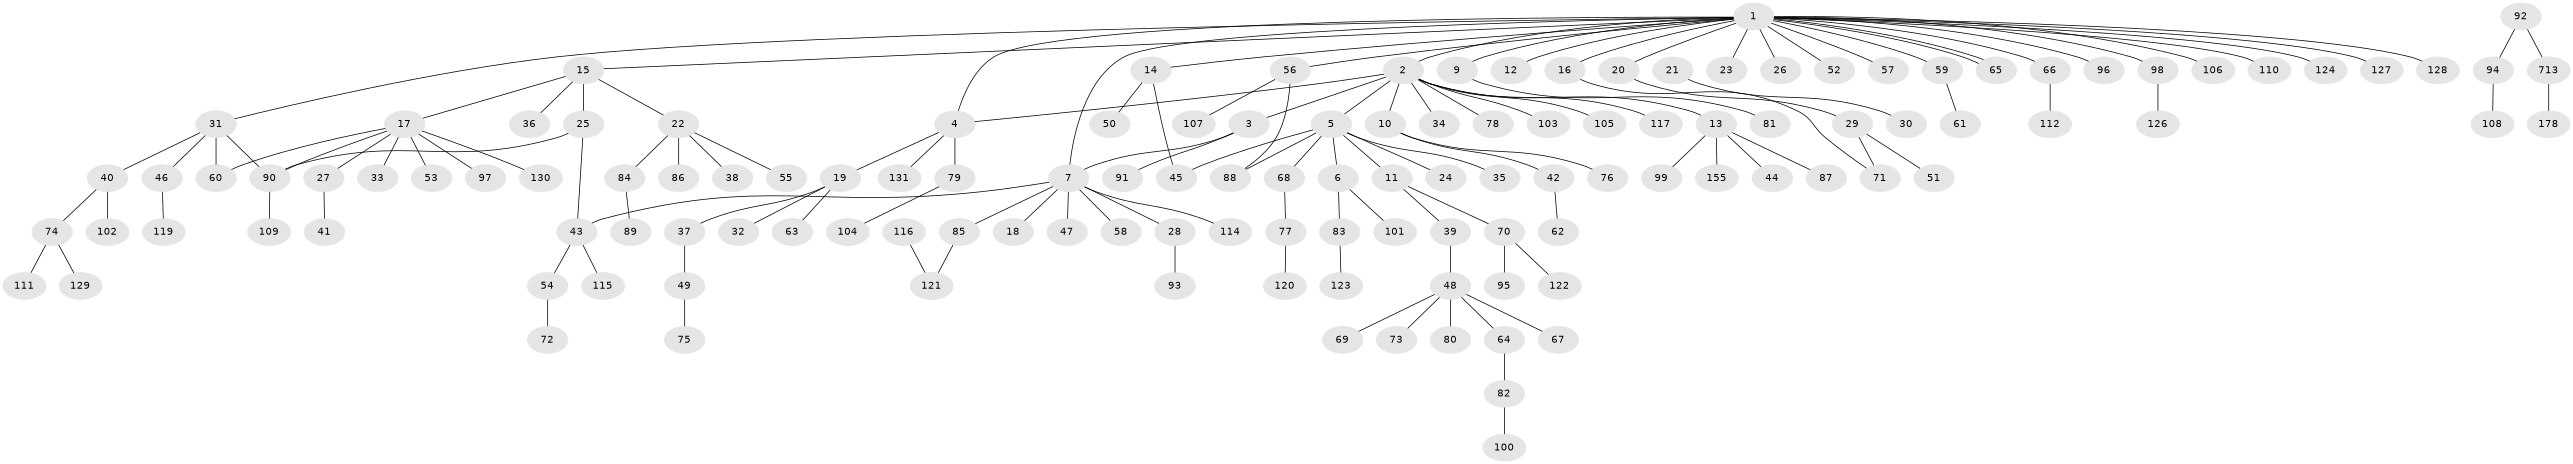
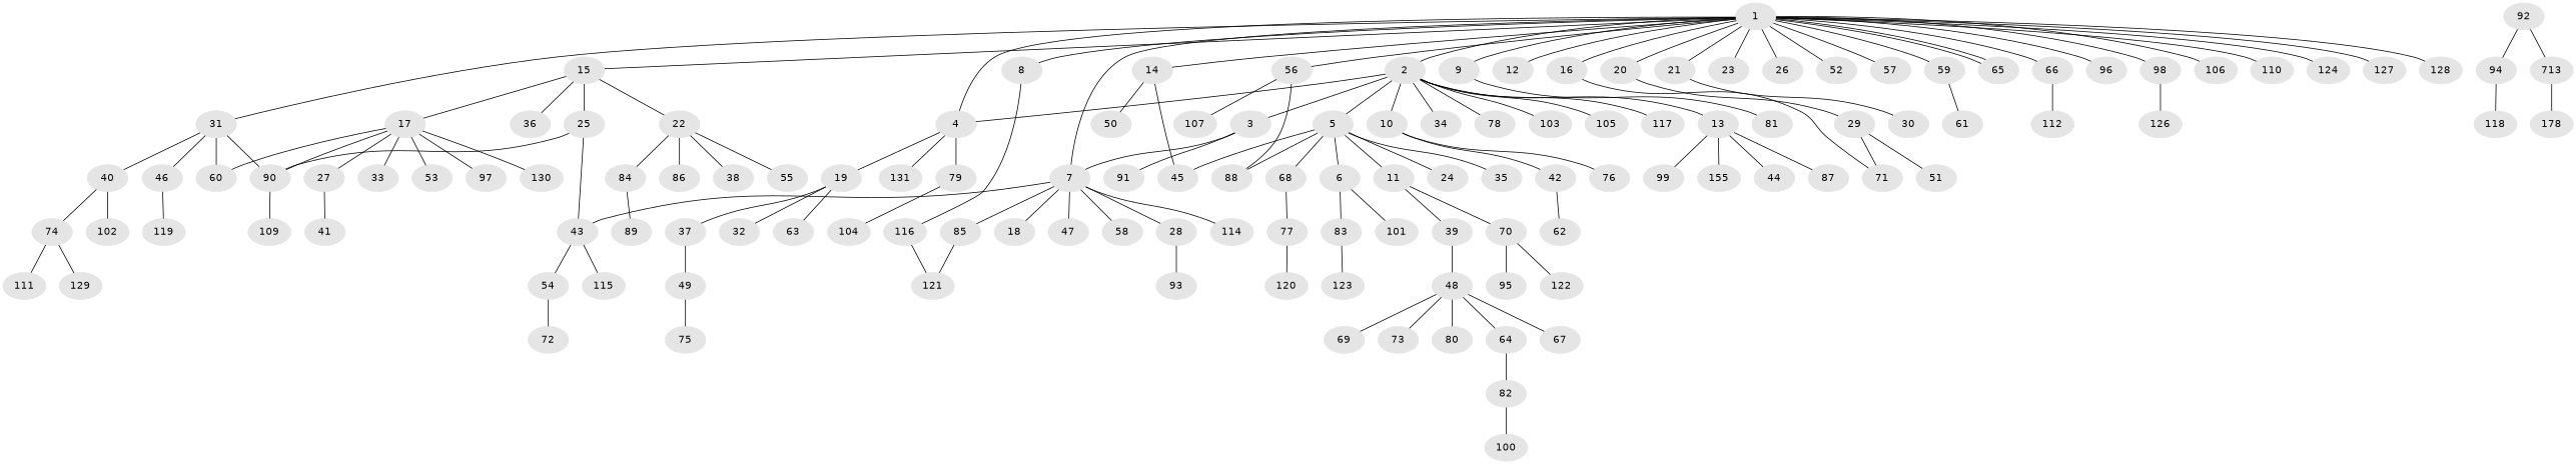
  graph {
    fontname="DejaVu Sans"
    node [color=gray90 fontname="DejaVu Sans" style=filled]
    edge [fontname="DejaVu Sans"]
    1
    2
    4
    7
+   8
    9
    12
    14
    15
    16
    20
    21
    23
    26
    31
    52
    56
    57
    59
    65
    66
    96
    98
    106
    110
    124
    127
    128
    3
    5
    10
    13
    34
    78
    103
    105
    117
    19
    79
    131
    18
    28
    43
    47
    58
    85
    114
    116
    81
    45
    50
    17
    22
    25
    36
    71
    29
    30
    60
    90
    40
    46
    88
    107
    61
    112
    126
    91
    6
    11
    24
    35
    68
    42
    76
    44
    87
    99
    n79 [label=155]
    32
    37
    63
    104
    83
    101
    39
    70
    77
    123
    93
    54
    115
    121
    62
    48
    95
    122
    27
    33
    53
    97
    130
    38
    55
    84
    86
    41
    109
    49
    51
    89
    92
    94
    n114 [label=713]
    74
    102
    119
    75
    64
    67
    69
    73
    80
    111
    129
    72
    82
    100
    120
-   108
+   108 [label=118]
    n131 [label=178]
    1 -- 2
    1 -- 4
    1 -- 7
+   1 -- 8
    1 -- 9
    1 -- 12
    1 -- 14
    1 -- 15
    1 -- 16
    1 -- 20
+   1 -- 21
    1 -- 23
    1 -- 26
    1 -- 31
    1 -- 52
    1 -- 56
    1 -- 57
    1 -- 59
    1 -- 65
    1 -- 65
    1 -- 66
    1 -- 96
    1 -- 98
    1 -- 106
    1 -- 110
    1 -- 124
    1 -- 127
    1 -- 128
    2 -- 4
    2 -- 3
    2 -- 5
    2 -- 10
    2 -- 13
    2 -- 34
    2 -- 78
    2 -- 103
    2 -- 105
    2 -- 117
    4 -- 19
    4 -- 79
    4 -- 131
    7 -- 18
    7 -- 28
    7 -- 43
    7 -- 47
    7 -- 58
    7 -- 85
    7 -- 114
+   8 -- 116
    9 -- 81
    14 -- 45
    14 -- 50
    15 -- 17
    15 -- 22
    15 -- 25
    15 -- 36
    16 -- 71
    20 -- 29
    21 -- 30
    31 -- 60
    31 -- 90
    31 -- 40
    31 -- 46
    56 -- 88
    56 -- 107
    59 -- 61
    66 -- 112
    98 -- 126
    3 -- 7
    3 -- 91
    5 -- 45
    5 -- 88
    5 -- 6
    5 -- 11
    5 -- 24
    5 -- 35
    5 -- 68
    10 -- 42
    10 -- 76
    13 -- 44
    13 -- 87
    13 -- 99
    13 -- n79
    19 -- 32
    19 -- 37
    19 -- 63
    79 -- 104
    28 -- 93
    43 -- 54
    43 -- 115
    85 -- 121
    116 -- 121
    17 -- 60
    17 -- 90
    17 -- 27
    17 -- 33
    17 -- 53
    17 -- 97
    17 -- 130
    22 -- 38
    22 -- 55
    22 -- 84
    22 -- 86
    25 -- 43
    25 -- 90
    29 -- 71
    29 -- 51
    90 -- 109
    40 -- 74
    40 -- 102
    46 -- 119
    6 -- 83
    6 -- 101
    11 -- 39
    11 -- 70
    68 -- 77
    42 -- 62
    37 -- 49
    83 -- 123
    39 -- 48
    70 -- 95
    70 -- 122
    77 -- 120
    54 -- 72
    48 -- 64
    48 -- 67
    48 -- 69
    48 -- 73
    48 -- 80
    27 -- 41
    84 -- 89
    49 -- 75
    92 -- 94
    92 -- n114
    94 -- 108
    n114 -- n131
    74 -- 111
    74 -- 129
    64 -- 82
    82 -- 100
  }
